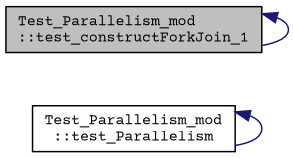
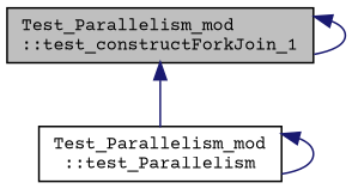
  digraph {
    rankdir=TB
    fontname="Courier Prime"
    node [color=black fontname="Courier Prime" fontsize=10 shape=record style=filled]
    edge [color=midnightblue dir=back fontname="Courier Prime" fontsize=10 labelfontname=Helvetica labelfontsize=10 style=solid]
    n1 [fillcolor=grey75 fontcolor=black height=0.2 label="Test_Parallelism_mod\l::test_constructForkJoin_1" width=0.4]
    n2 [fillcolor=white height=0.2 label="Test_Parallelism_mod\l::test_Parallelism" width=0.4]
    n1 -> n1
+   n1 -> n2
    n2 -> n2
  }
